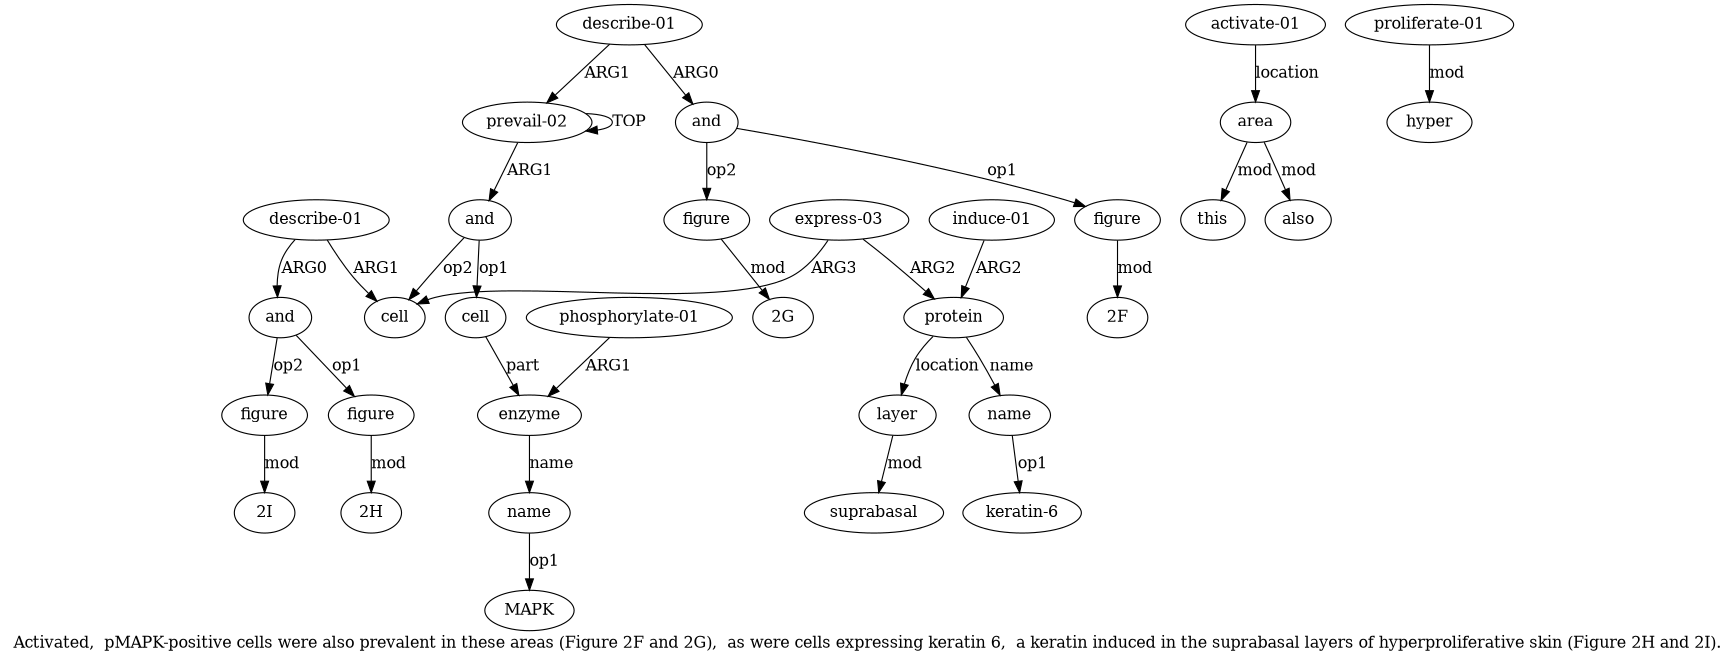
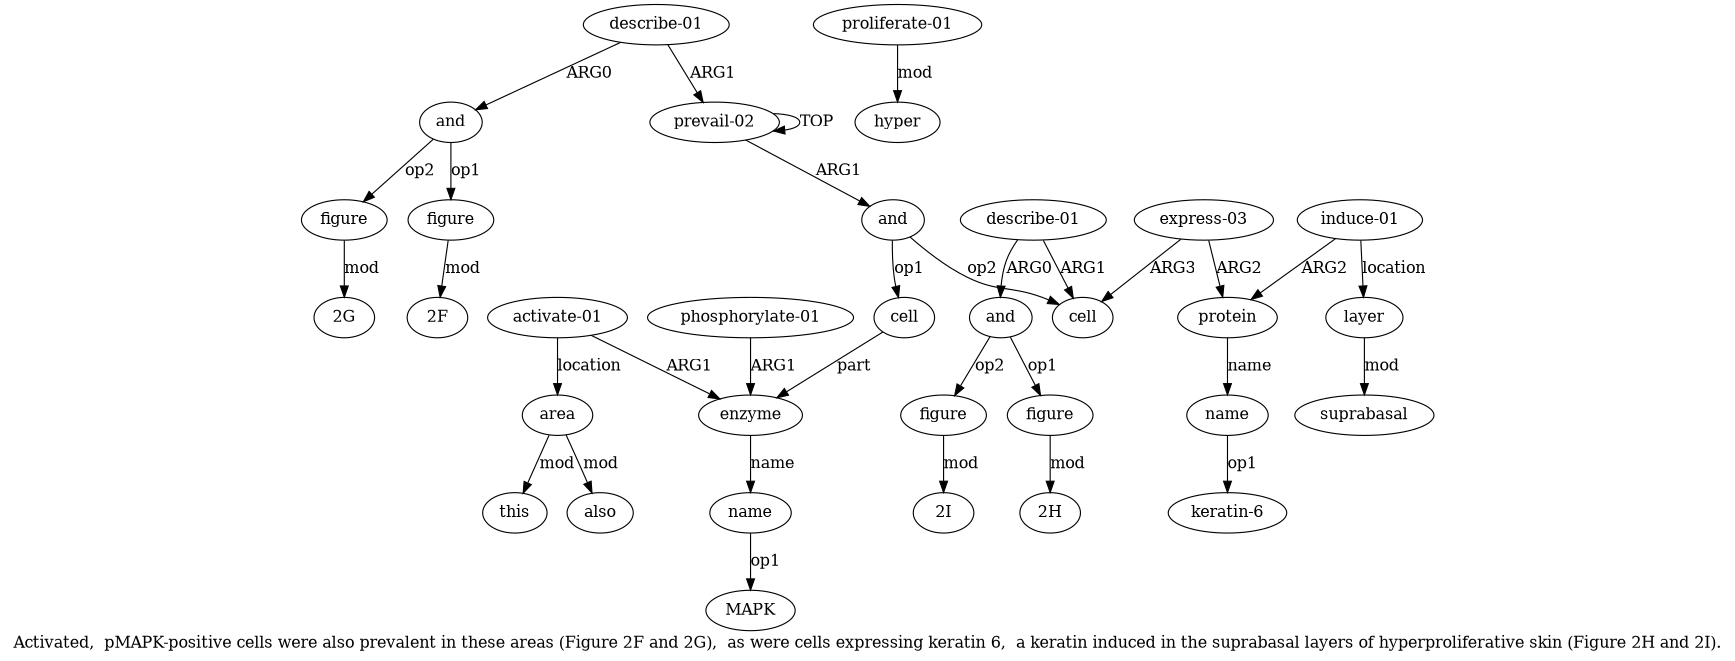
  digraph {
    label="Activated,  pMAPK-positive cells were also prevalent in these areas (Figure 2F and 2G),  as were cells expressing keratin 6,  a keratin induced in the suprabasal layers of hyperproliferative skin (Figure 2H and 2I)."
    node [color=black gold_ind=-1 gold_label=figure test_ind=-1 test_label=figure]
    edge [color=black gold_label=mod test_label=mod]
    n1 [gold_ind=20 label=figure test_ind=20]
    n2 [gold_label="2I" label="2I" test_label="2I"]
    n3 [gold_ind=21 gold_label=area label=area test_ind=21 test_label=area]
    n4 [gold_ind=22 gold_label=this label=this test_ind=22 test_label=this]
    n5 [gold_ind=23 gold_label=also label=also test_ind=23 test_label=also]
    n6 [gold_ind=24 gold_label="describe-01" label="describe-01" test_ind=24 test_label="describe-01"]
    n7 [gold_ind=25 gold_label=and label=and test_ind=25 test_label=and]
    n8 [gold_ind=0 gold_label="prevail-02" label="prevail-02" test_ind=0 test_label="prevail-02"]
    n9 [gold_ind=26 label=figure test_ind=26]
    n10 [gold_ind=27 label=figure test_ind=27]
    n11 [gold_ind=1 gold_label=and label=and test_ind=1 test_label=and]
    n12 [gold_label="2F" label="2F" test_label="2F"]
    n13 [gold_label="2G" label="2G" test_label="2G"]
    n14 [gold_ind=7 gold_label=cell label=cell test_ind=7 test_label=cell]
    n15 [gold_ind=2 gold_label=cell label=cell test_ind=2 test_label=cell]
    n16 [gold_label=MAPK label=MAPK test_label=MAPK]
    n17 [gold_ind=15 gold_label="proliferate-01" label="proliferate-01" test_ind=15 test_label="proliferate-01"]
    n18 [gold_ind=16 gold_label=hyper label=hyper test_ind=16 test_label=hyper]
    n19 [gold_ind=12 gold_label=layer label=layer test_ind=12 test_label=layer]
    n20 [gold_ind=13 gold_label=suprabasal label=suprabasal test_ind=13 test_label=suprabasal]
    n21 [gold_ind=17 gold_label="describe-01" label="describe-01" test_ind=17 test_label="describe-01"]
    n22 [gold_ind=18 gold_label=and label=and test_ind=18 test_label=and]
    n23 [gold_ind=19 label=figure test_ind=19]
    n24 [gold_label="2H" label="2H" test_label="2H"]
    n25 [gold_ind=11 gold_label="induce-01" label="induce-01" test_ind=11 test_label="induce-01"]
    n26 [gold_ind=9 gold_label=protein label=protein test_ind=9 test_label=protein]
    n27 [gold_ind=10 gold_label=name label=name test_ind=10 test_label=name]
    n28 [gold_label="keratin-6" label="keratin-6" test_label="keratin-6"]
    n29 [gold_ind=3 gold_label=enzyme label=enzyme test_ind=3 test_label=enzyme]
    n30 [gold_ind=4 gold_label=name label=name test_ind=4 test_label=name]
    n31 [gold_ind=5 gold_label="activate-01" label="activate-01" test_ind=5 test_label="activate-01"]
    n32 [gold_ind=6 gold_label="phosphorylate-01" label="phosphorylate-01" test_ind=6 test_label="phosphorylate-01"]
    n33 [gold_ind=8 gold_label="express-03" label="express-03" test_ind=8 test_label="express-03"]
    n1 -> n2 [label=mod]
    n3 -> n4 [label=mod]
    n3 -> n5 [label=mod]
    n6 -> n7 [gold_label=ARG0 label=ARG0 test_label=ARG0]
    n6 -> n8 [gold_label=ARG1 label=ARG1 test_label=ARG1]
    n7 -> n9 [gold_label=op1 label=op1 test_label=op1]
    n7 -> n10 [gold_label=op2 label=op2 test_label=op2]
    n8 -> n8 [gold_label=TOP label=TOP test_label=TOP]
    n8 -> n11 [gold_label=ARG1 label=ARG1 test_label=ARG1]
    n9 -> n12 [label=mod]
    n10 -> n13 [label=mod]
    n11 -> n14 [gold_label=op2 label=op2 test_label=op2]
    n11 -> n15 [gold_label=op1 label=op1 test_label=op1]
    n15 -> n29 [gold_label=part label=part test_label=part]
    n17 -> n18 [gold_label=degree label=mod test_label=degree]
    n19 -> n20 [label=mod]
    n21 -> n14 [gold_label=ARG1 label=ARG1 test_label=ARG1]
    n21 -> n22 [gold_label=ARG0 label=ARG0 test_label=ARG0]
    n22 -> n1 [gold_label=op2 label=op2 test_label=op2]
    n22 -> n23 [gold_label=op1 label=op1 test_label=op1]
    n23 -> n24 [label=mod]
-   n26 -> n19 [gold_label=location label=location test_label=location]
+   n25 -> n19 [gold_label=location label=location test_label=location]
    n25 -> n26 [gold_label=ARG2 label=ARG2 test_label=ARG2]
    n26 -> n27 [gold_label=name label=name test_label=name]
    n27 -> n28 [gold_label=op1 label=op1 test_label=op1]
    n29 -> n30 [gold_label=name label=name test_label=name]
    n30 -> n16 [gold_label=op1 label=op1 test_label=op1]
    n31 -> n3 [gold_label=location label=location test_label=location]
+   n31 -> n29 [gold_label=ARG1 label=ARG1 test_label=ARG1]
    n32 -> n29 [gold_label=ARG1 label=ARG1 test_label=ARG1]
    n33 -> n14 [gold_label=ARG3 label=ARG3 test_label=ARG3]
    n33 -> n26 [gold_label=ARG2 label=ARG2 test_label=ARG2]
  }
